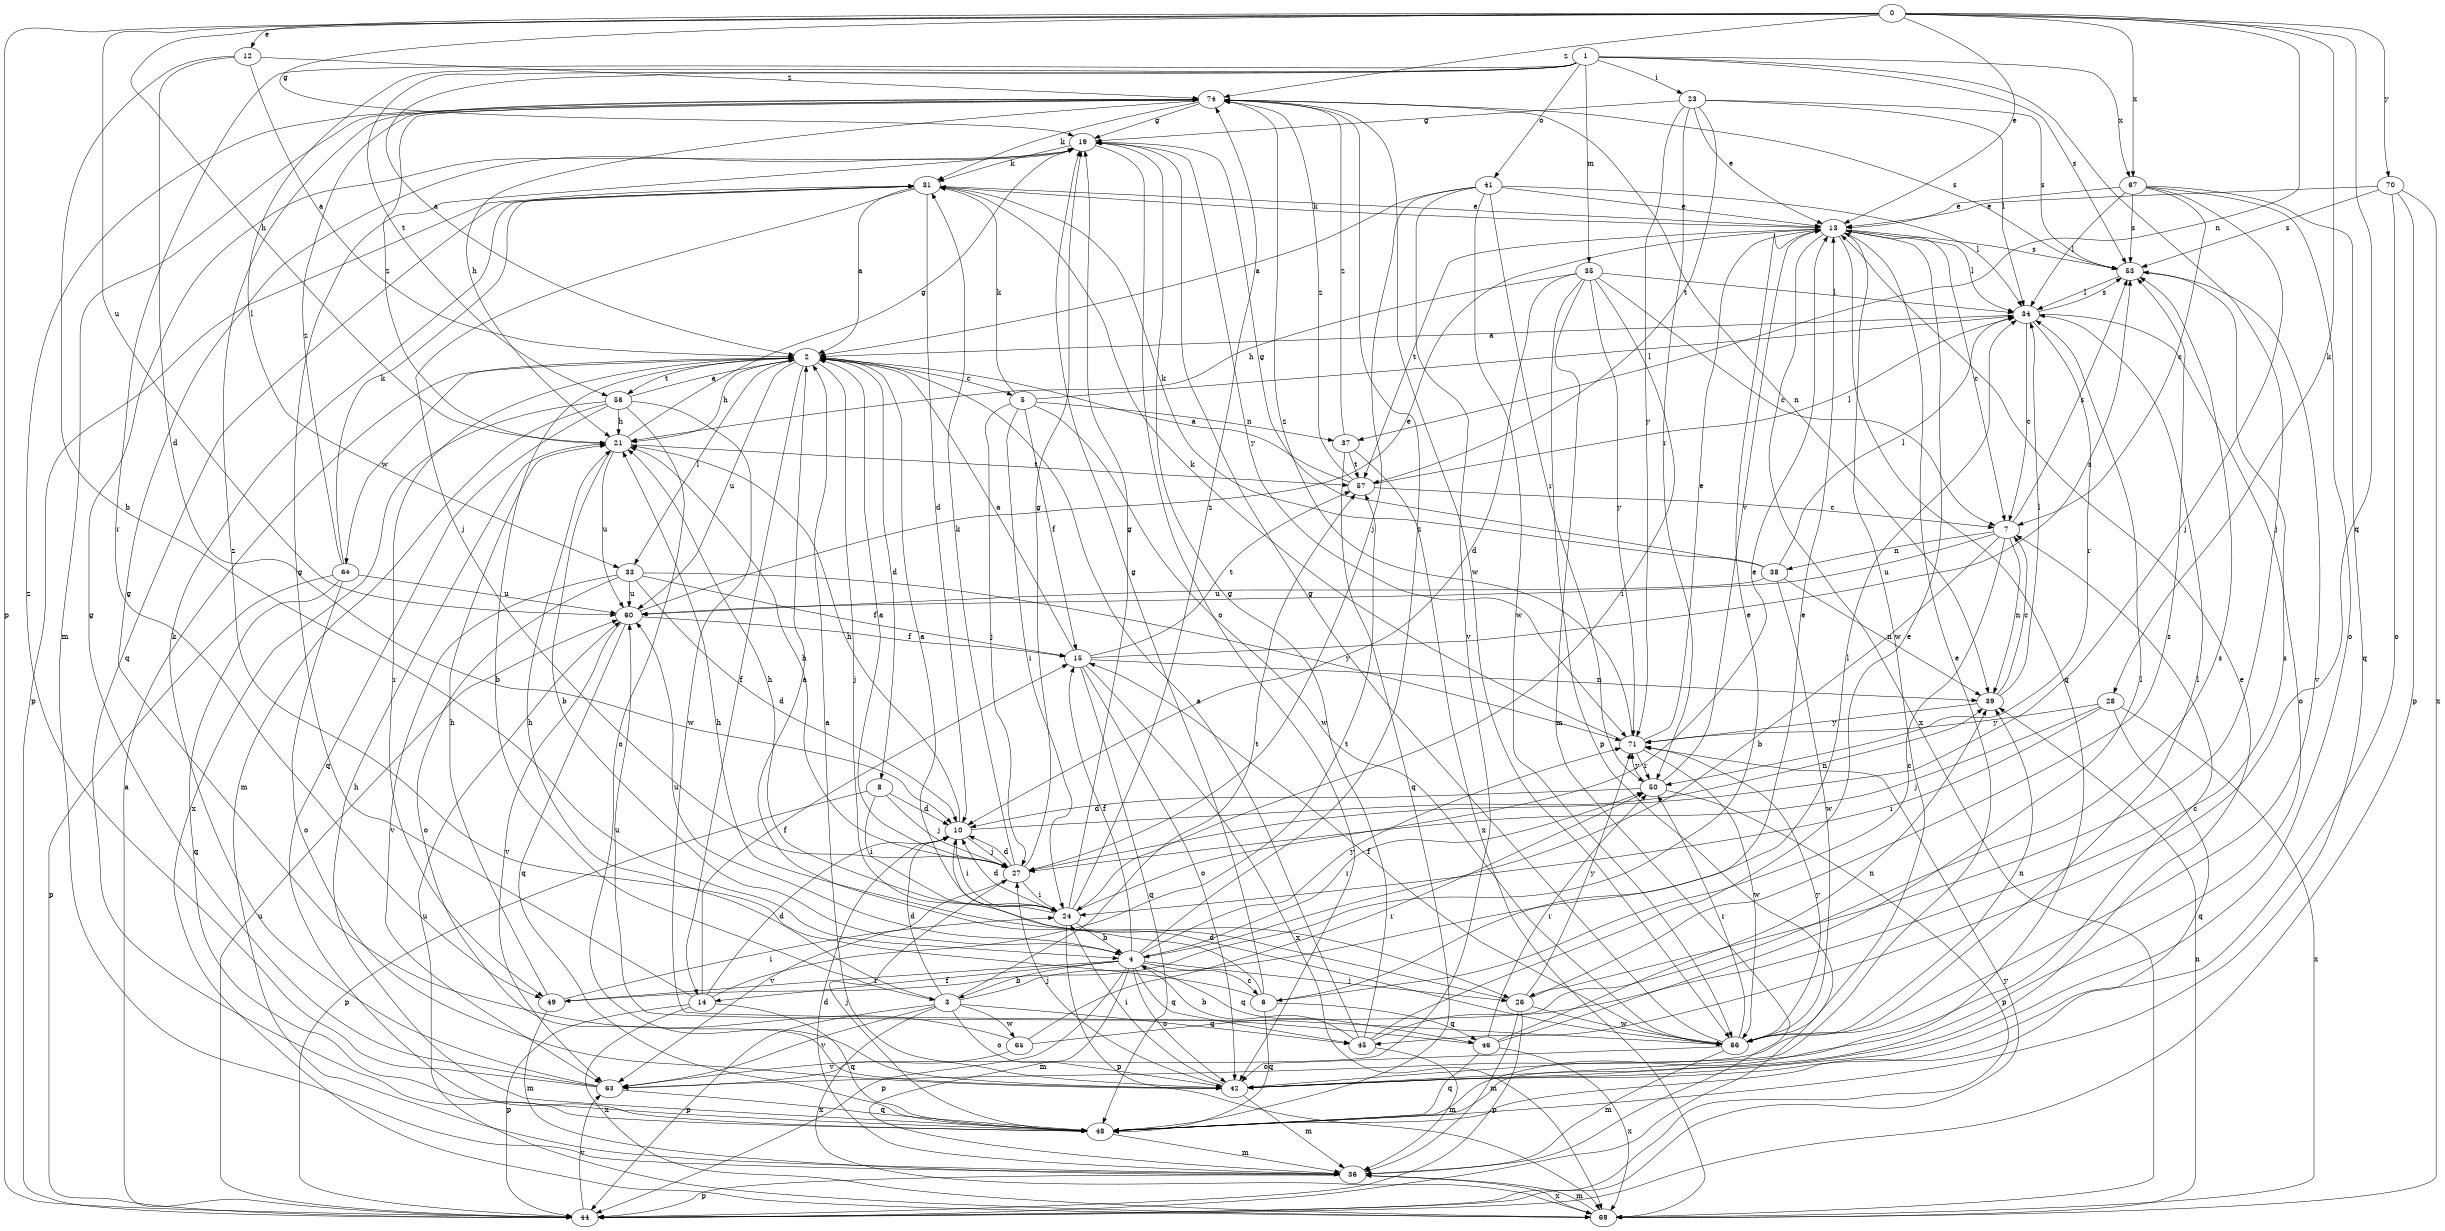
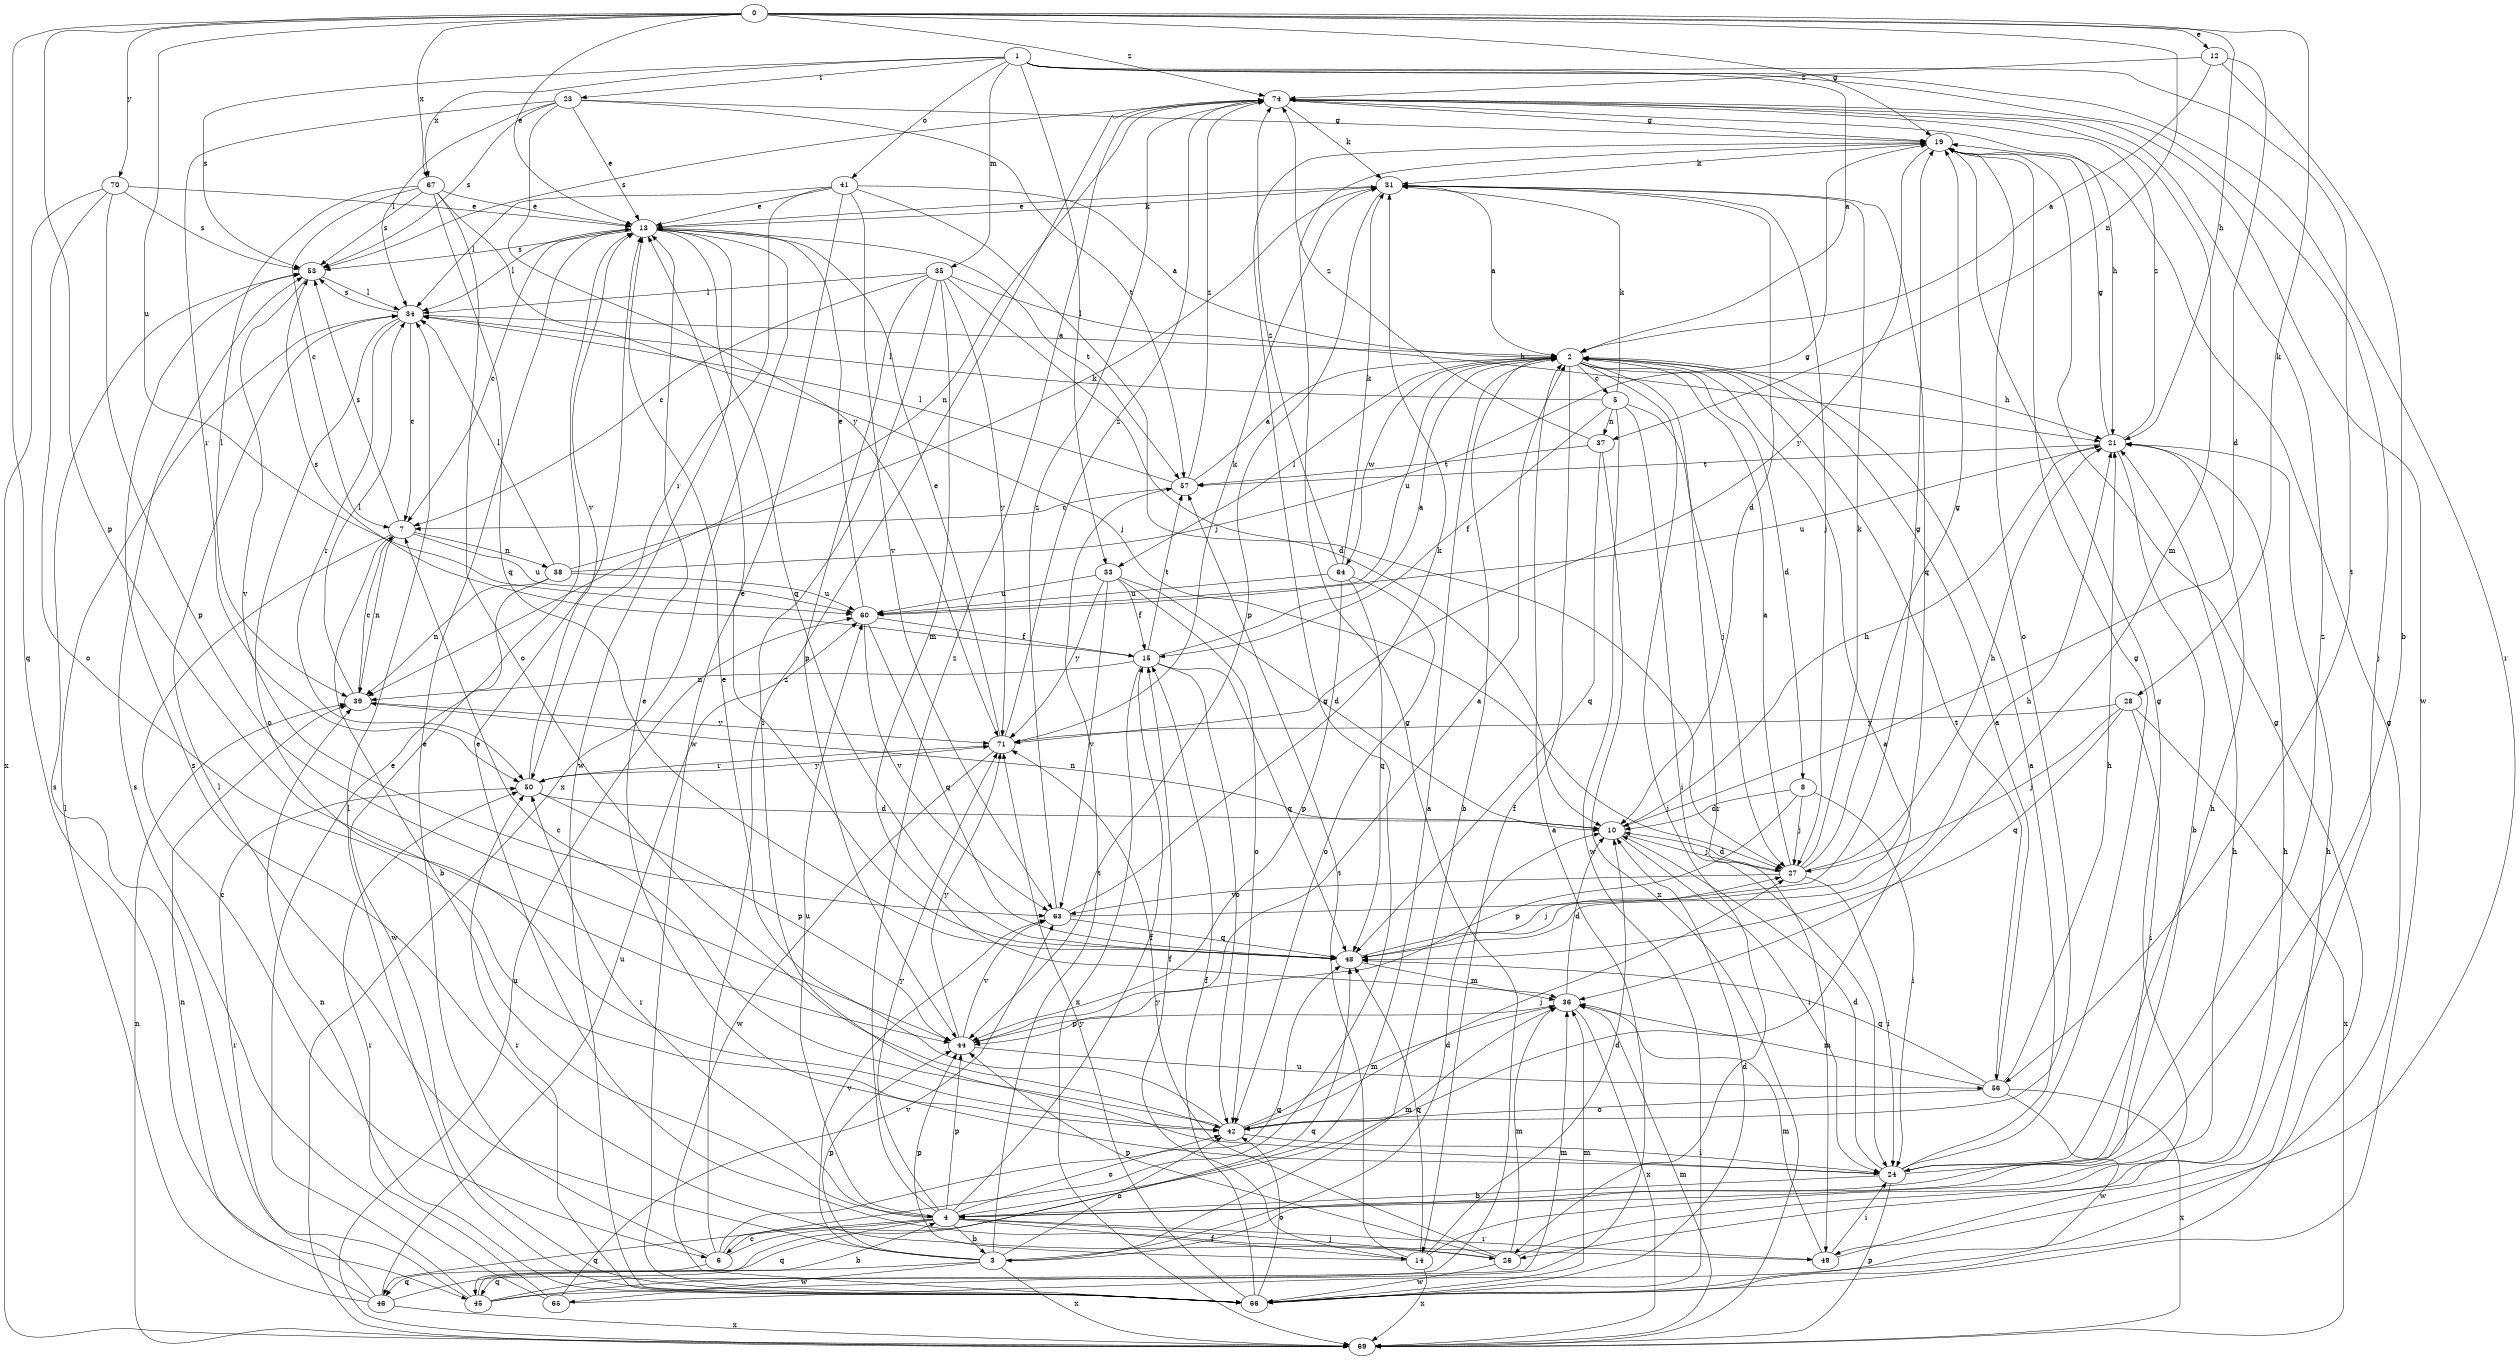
  strict digraph {
    0
    12
    13
    19
    21
    28
    37
    44
    45
    60
    67
    70
    74
    2
    10
    4
    53
    34
    57
    69
    31
    66
    48
    7
    42
    71
    24
    27
    63
    36
    15
    39
    1
    23
    26
    33
    35
    41
    49
    56
    3
    5
    8
    14
    64
    50
    65
    6
    46
    38
    0 -> 12 [label=e]
    0 -> 13 [label=e]
    0 -> 19 [label=g]
    0 -> 21 [label=h]
    0 -> 28 [label=k]
    0 -> 37 [label=n]
    0 -> 44 [label=p]
    0 -> 45 [label=q]
    0 -> 60 [label=u]
    0 -> 67 [label=x]
    0 -> 70 [label=y]
    0 -> 74 [label=z]
    12 -> 74 [label=z]
    12 -> 2 [label=a]
    12 -> 10 [label=d]
    12 -> 4 [label=b]
    13 -> 53 [label=s]
    13 -> 34 [label=l]
    13 -> 57 [label=t]
    13 -> 69 [label=x]
    13 -> 31 [label=k]
    13 -> 66 [label=w]
    13 -> 48 [label=q]
    13 -> 7 [label=c]
    19 -> 31 [label=k]
    19 -> 42 [label=o]
    19 -> 71 [label=y]
    21 -> 19 [label=g]
    21 -> 60 [label=u]
    21 -> 74 [label=z]
    21 -> 4 [label=b]
    21 -> 57 [label=t]
    28 -> 69 [label=x]
    28 -> 48 [label=q]
    28 -> 71 [label=y]
    28 -> 24 [label=i]
    28 -> 27 [label=j]
    37 -> 74 [label=z]
    37 -> 57 [label=t]
    37 -> 69 [label=x]
    37 -> 48 [label=q]
-   44 -> 60 [label=u]
+   44 -> 56 [label=u]
    44 -> 2 [label=a]
    44 -> 71 [label=y]
    44 -> 63 [label=v]
    45 -> 13 [label=e]
    45 -> 19 [label=g]
    45 -> 2 [label=a]
    45 -> 4 [label=b]
    45 -> 53 [label=s]
    45 -> 36 [label=m]
    60 -> 13 [label=e]
    60 -> 48 [label=q]
    60 -> 63 [label=v]
    60 -> 15 [label=f]
    67 -> 13 [label=e]
    67 -> 53 [label=s]
-   67 -> 34 [label=l]
+   67 -> 39 [label=l]
    67 -> 48 [label=q]
    67 -> 7 [label=c]
    67 -> 42 [label=o]
    67 -> 27 [label=j]
    70 -> 13 [label=e]
    70 -> 44 [label=p]
    70 -> 53 [label=s]
    70 -> 69 [label=x]
    70 -> 42 [label=o]
    74 -> 19 [label=g]
    74 -> 21 [label=h]
    74 -> 53 [label=s]
    74 -> 31 [label=k]
    74 -> 66 [label=w]
    74 -> 36 [label=m]
    74 -> 39 [label=n]
    2 -> 21 [label=h]
    2 -> 60 [label=u]
    2 -> 26 [label=j]
    2 -> 33 [label=l]
    2 -> 49 [label=r]
    2 -> 56 [label=t]
    2 -> 3 [label=b]
    2 -> 5 [label=c]
    2 -> 8 [label=d]
    2 -> 14 [label=f]
    2 -> 64 [label=w]
    10 -> 21 [label=h]
    10 -> 24 [label=i]
    10 -> 27 [label=j]
    10 -> 39 [label=n]
    4 -> 44 [label=p]
    4 -> 45 [label=q]
    4 -> 60 [label=u]
    4 -> 74 [label=z]
    4 -> 42 [label=o]
    4 -> 71 [label=y]
    4 -> 36 [label=m]
    4 -> 15 [label=f]
    4 -> 26 [label=j]
    4 -> 49 [label=r]
    4 -> 3 [label=b]
    4 -> 14 [label=f]
    4 -> 50 [label=r]
    4 -> 6 [label=c]
    4 -> 46 [label=q]
    53 -> 34 [label=l]
    53 -> 63 [label=v]
    34 -> 2 [label=a]
    34 -> 53 [label=s]
    34 -> 7 [label=c]
    34 -> 42 [label=o]
    34 -> 50 [label=r]
    57 -> 74 [label=z]
    57 -> 2 [label=a]
    57 -> 34 [label=l]
    57 -> 7 [label=c]
    69 -> 60 [label=u]
    69 -> 36 [label=m]
    69 -> 39 [label=n]
    31 -> 13 [label=e]
    31 -> 44 [label=p]
    31 -> 2 [label=a]
    31 -> 10 [label=d]
    31 -> 48 [label=q]
    31 -> 27 [label=j]
    66 -> 19 [label=g]
    66 -> 10 [label=d]
    66 -> 34 [label=l]
    66 -> 42 [label=o]
    66 -> 71 [label=y]
    66 -> 36 [label=m]
    66 -> 15 [label=f]
    66 -> 39 [label=n]
    66 -> 50 [label=r]
    48 -> 13 [label=e]
    48 -> 21 [label=h]
    48 -> 27 [label=j]
    48 -> 36 [label=m]
    7 -> 60 [label=u]
    7 -> 4 [label=b]
    7 -> 53 [label=s]
    7 -> 39 [label=n]
    7 -> 6 [label=c]
    7 -> 38 [label=n]
    42 -> 13 [label=e]
    42 -> 2 [label=a]
    42 -> 7 [label=c]
    42 -> 24 [label=i]
    42 -> 27 [label=j]
    42 -> 36 [label=m]
    71 -> 13 [label=e]
    71 -> 74 [label=z]
    71 -> 31 [label=k]
    71 -> 66 [label=w]
    71 -> 50 [label=r]
    24 -> 13 [label=e]
    24 -> 19 [label=g]
    24 -> 21 [label=h]
    24 -> 74 [label=z]
    24 -> 2 [label=a]
    24 -> 10 [label=d]
    24 -> 4 [label=b]
    24 -> 69 [label=p]
    27 -> 19 [label=g]
    27 -> 21 [label=h]
    27 -> 2 [label=a]
    27 -> 10 [label=d]
    27 -> 31 [label=k]
    27 -> 24 [label=i]
    27 -> 63 [label=v]
    63 -> 19 [label=g]
    63 -> 74 [label=z]
    63 -> 31 [label=k]
    63 -> 48 [label=q]
    36 -> 44 [label=p]
    36 -> 10 [label=d]
    36 -> 69 [label=x]
    15 -> 2 [label=a]
    15 -> 53 [label=s]
    15 -> 57 [label=t]
    15 -> 69 [label=x]
    15 -> 48 [label=q]
    15 -> 42 [label=o]
    15 -> 39 [label=n]
    39 -> 34 [label=l]
    39 -> 7 [label=c]
    39 -> 71 [label=y]
    1 -> 67 [label=x]
    1 -> 2 [label=a]
    1 -> 53 [label=s]
    1 -> 23 [label=i]
    1 -> 26 [label=j]
    1 -> 33 [label=l]
    1 -> 35 [label=m]
    1 -> 41 [label=o]
    1 -> 49 [label=r]
    1 -> 56 [label=t]
    23 -> 13 [label=e]
    23 -> 19 [label=g]
    23 -> 53 [label=s]
    23 -> 34 [label=l]
    23 -> 57 [label=t]
    23 -> 71 [label=y]
    23 -> 50 [label=r]
    26 -> 21 [label=h]
    26 -> 44 [label=p]
    26 -> 53 [label=s]
    26 -> 66 [label=w]
    26 -> 71 [label=y]
    26 -> 36 [label=m]
    33 -> 60 [label=u]
    33 -> 10 [label=d]
    33 -> 42 [label=o]
    33 -> 71 [label=y]
    33 -> 63 [label=v]
    33 -> 15 [label=f]
    35 -> 21 [label=h]
    35 -> 44 [label=p]
    35 -> 10 [label=d]
    35 -> 34 [label=l]
    35 -> 7 [label=c]
    35 -> 71 [label=y]
    35 -> 24 [label=i]
    35 -> 36 [label=m]
    41 -> 13 [label=e]
    41 -> 2 [label=a]
    41 -> 34 [label=l]
    41 -> 66 [label=w]
    41 -> 27 [label=j]
    41 -> 63 [label=v]
    41 -> 50 [label=r]
    49 -> 13 [label=e]
    49 -> 21 [label=h]
    49 -> 24 [label=i]
    49 -> 36 [label=m]
    56 -> 21 [label=h]
    56 -> 2 [label=a]
    56 -> 69 [label=x]
    56 -> 66 [label=w]
    56 -> 48 [label=q]
    56 -> 42 [label=o]
    56 -> 36 [label=m]
    3 -> 21 [label=h]
    3 -> 44 [label=p]
    3 -> 45 [label=q]
    3 -> 10 [label=d]
    3 -> 34 [label=l]
    3 -> 57 [label=t]
    3 -> 69 [label=x]
    3 -> 42 [label=o]
    3 -> 63 [label=v]
    3 -> 65 [label=w]
    5 -> 37 [label=n]
    5 -> 34 [label=l]
    5 -> 31 [label=k]
    5 -> 66 [label=w]
    5 -> 24 [label=i]
    5 -> 27 [label=j]
    5 -> 15 [label=f]
    8 -> 44 [label=p]
    8 -> 10 [label=d]
    8 -> 24 [label=i]
    8 -> 27 [label=j]
    14 -> 19 [label=g]
    14 -> 44 [label=p]
    14 -> 10 [label=d]
    14 -> 57 [label=t]
    14 -> 69 [label=x]
    14 -> 48 [label=q]
    14 -> 15 [label=f]
    64 -> 44 [label=p]
    64 -> 60 [label=u]
    64 -> 74 [label=z]
    64 -> 31 [label=k]
    64 -> 48 [label=q]
    64 -> 42 [label=o]
    50 -> 13 [label=v]
    50 -> 44 [label=p]
    50 -> 10 [label=d]
    50 -> 71 [label=y]
    65 -> 19 [label=g]
    65 -> 53 [label=s]
    65 -> 63 [label=v]
    65 -> 50 [label=r]
    6 -> 13 [label=e]
    6 -> 19 [label=g]
    6 -> 74 [label=z]
    6 -> 2 [label=a]
    6 -> 48 [label=q]
    6 -> 46 [label=q]
    46 -> 60 [label=u]
    46 -> 34 [label=l]
    46 -> 69 [label=x]
    46 -> 48 [label=q]
    46 -> 39 [label=n]
    46 -> 50 [label=r]
    38 -> 19 [label=g]
    38 -> 60 [label=u]
    38 -> 34 [label=l]
    38 -> 31 [label=k]
    38 -> 66 [label=w]
    38 -> 39 [label=n]
  }
